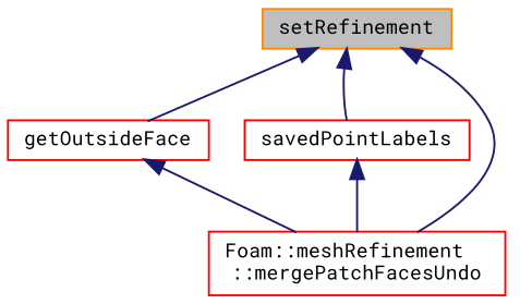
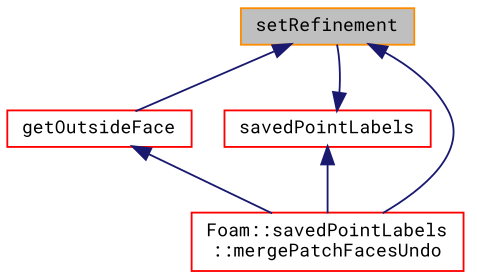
  digraph {
    fontname="Roboto Mono"
    rankdir=TB
    node [color=red fontname="Roboto Mono" fontsize=10 shape=record]
    edge [color=midnightblue dir=back fontname="Roboto Mono" fontsize=10 labelfontname=Helvetica labelfontsize=10 style=solid]
    n1 [color=darkorange fillcolor=grey75 fontcolor=black height=0.2 label=setRefinement style=filled width=0.4]
    n2 [height=0.2 label=getOutsideFace width=0.4]
    n3 [height=0.2 label=savedPointLabels width=0.4]
-   n4 [height=0.2 label="Foam::meshRefinement\l::mergePatchFacesUndo" width=0.4]
+   n4 [height=0.2 label="Foam::savedPointLabels\l::mergePatchFacesUndo" width=0.4]
    n1 -> n2
-   n1 -> n3
+   n3 -> n1
    n1 -> n4
    n2 -> n4
    n3 -> n4
  }
